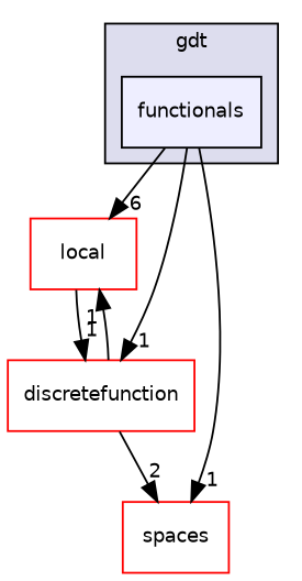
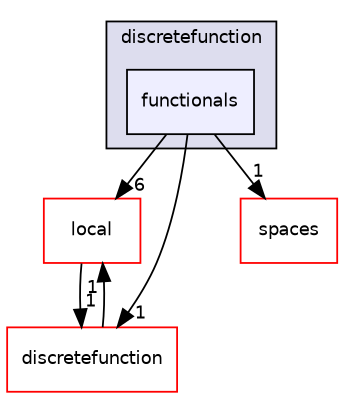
  digraph {
    compound=true
    node [fillcolor=white fontname=Helvetica fontsize=10 shape=box style=filled color=red]
    edge [headlabel=1 labeldistance=1.5 labelfontname=Helvetica labelfontsize=10]
    n1 [fillcolor="#eeeeff" label=functionals pencolor=black color=""]
    n2 [label=local]
    n3 [label=discretefunction fillcolor="" style=""]
    n4 [label=spaces]
    subgraph cluster_1 {
      bgcolor="#ddddee"
      fontname=Helvetica
      fontsize=10
-     label=gdt
+     label=discretefunction
      pencolor=black
      n1
    }
    n1 -> n2 [headlabel=6]
    n1 -> n3
    n1 -> n4
    n2 -> n3
    n3 -> n2
-   n3 -> n4 [headlabel=2]
  }
